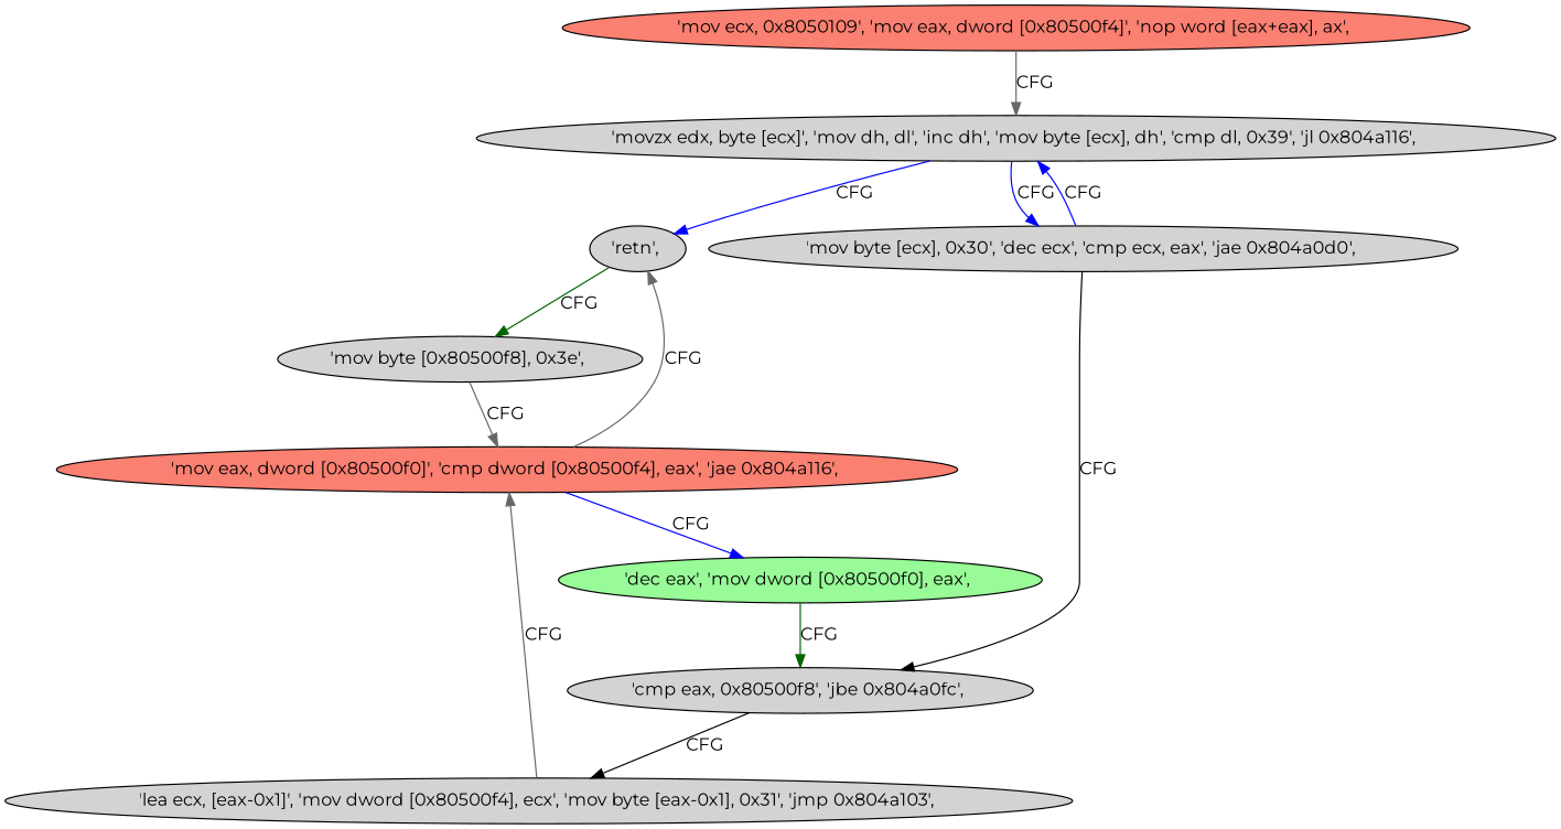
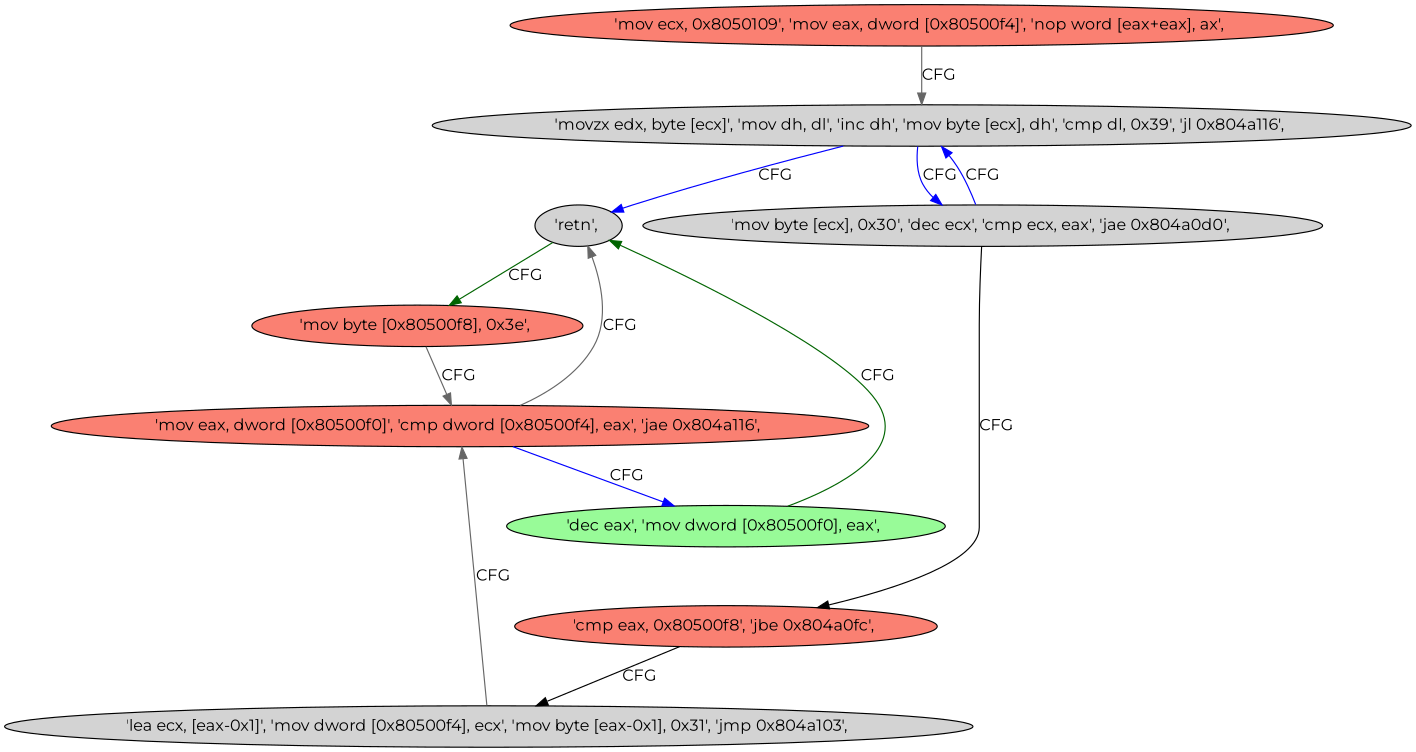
  digraph {
    fontname=Montserrat
    node [fillcolor=lightgrey fontname=Montserrat style=filled]
    edge [color=gray40 fontname=Montserrat]
    n1 [fillcolor=salmon label="'mov ecx, 0x8050109', 'mov eax, dword [0x80500f4]', 'nop word [eax+eax], ax', "]
    n2 [label="'movzx edx, byte [ecx]', 'mov dh, dl', 'inc dh', 'mov byte [ecx], dh', 'cmp dl, 0x39', 'jl 0x804a116', "]
    n3 [label="'retn', "]
    n4 [label="'mov byte [ecx], 0x30', 'dec ecx', 'cmp ecx, eax', 'jae 0x804a0d0', "]
-   n5 [label="'mov byte [0x80500f8], 0x3e', "]
-   n6 [label="'cmp eax, 0x80500f8', 'jbe 0x804a0fc', "]
+   n5 [fillcolor=salmon label="'mov byte [0x80500f8], 0x3e', "]
+   n6 [fillcolor=salmon label="'cmp eax, 0x80500f8', 'jbe 0x804a0fc', "]
    n7 [label="'lea ecx, [eax-0x1]', 'mov dword [0x80500f4], ecx', 'mov byte [eax-0x1], 0x31', 'jmp 0x804a103', "]
    n8 [fillcolor=salmon label="'mov eax, dword [0x80500f0]', 'cmp dword [0x80500f4], eax', 'jae 0x804a116', "]
    n9 [fillcolor=palegreen label="'dec eax', 'mov dword [0x80500f0], eax', "]
    n1 -> n2 [label=CFG]
    n2 -> n3 [color=blue label=CFG]
    n2 -> n4 [color=blue label=CFG]
    n3 -> n5 [color=darkgreen label=CFG]
    n4 -> n2 [color=blue label=CFG]
    n4 -> n6 [color=black label=CFG]
    n5 -> n8 [label=CFG]
    n6 -> n7 [color=black label=CFG]
    n7 -> n8 [label=CFG]
    n8 -> n3 [label=CFG]
    n8 -> n9 [color=blue label=CFG]
-   n9 -> n6 [color=darkgreen label=CFG]
+   n9 -> n3 [color=darkgreen label=CFG]
  }
